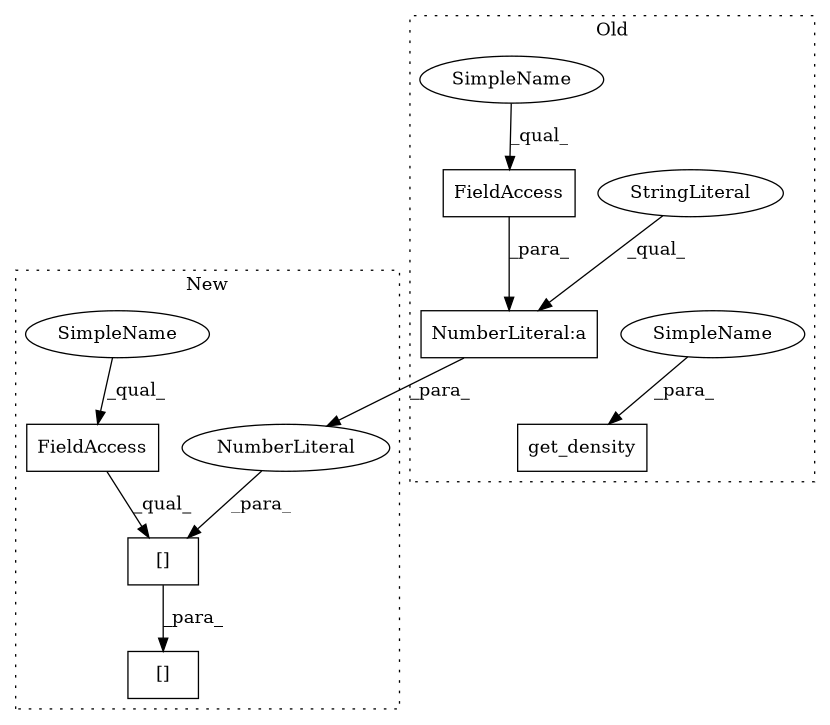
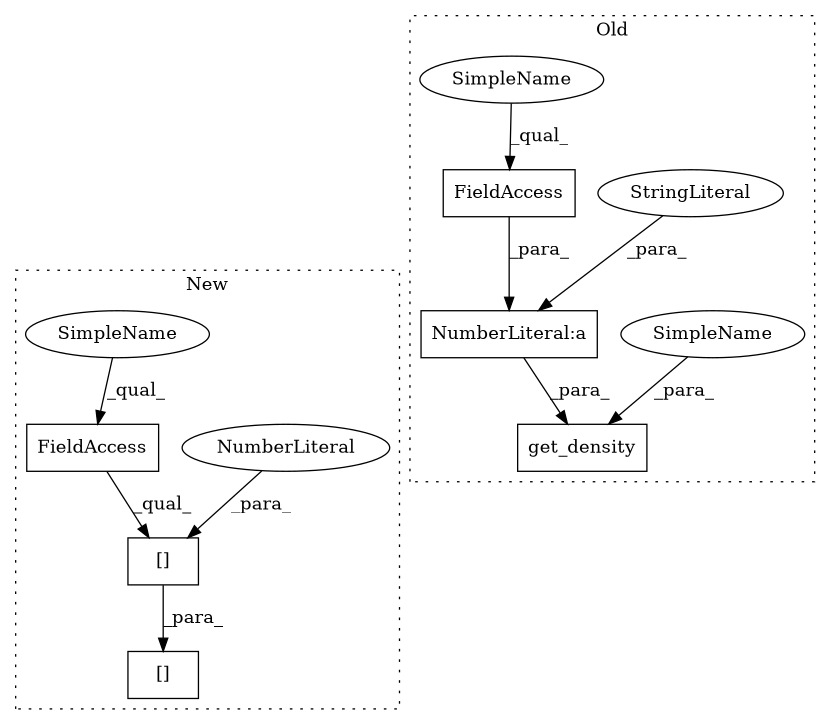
  digraph {
    node [a=42 l=4 s=557 shape=box]
    n1 [a=32 l="12,1" label=get_density s="515,602"]
    n2 [a=27 l=3 label="NumberLiteral:a" s=554]
    n3 [a=22 l=7 label=FieldAccess]
    n4 [a=45 l=8 label=StringLiteral s=546 shape=ellipse]
    n5 [label=SimpleName s=587 shape=ellipse]
    n6 [label=SimpleName shape=ellipse]
    n7 [a=2 l="11,1" label="[]" s="784,796"]
    n8 [a=34 l=1 label=NumberLiteral s=795 shape=ellipse]
    n9 [a=2 l="11,1" label="[]" s="773,797"]
    n10 [a=22 l=10 label=FieldAccess s=784]
    n11 [label=SimpleName s=784 shape=ellipse]
    subgraph cluster_1 {
      label=Old
      style=dotted
      n1
      n2
      n3
      n4
      n5
      n6
    }
    subgraph cluster_2 {
      label=New
      style=dotted
      n7
      n8
      n9
      n10
      n11
    }
-   n2 -> n8 [label=_para_]
+   n2 -> n1 [label=_para_]
    n3 -> n2 [label=_para_]
-   n4 -> n2 [label=_qual_]
+   n4 -> n2 [label=_para_]
    n5 -> n1 [label=_para_]
    n6 -> n3 [label=_qual_]
    n7 -> n9 [label=_para_]
    n8 -> n7 [label=_para_]
    n10 -> n7 [label=_qual_]
    n11 -> n10 [label=_qual_]
  }
